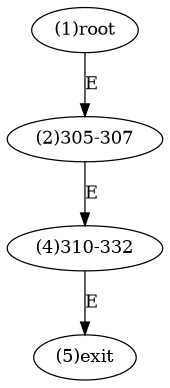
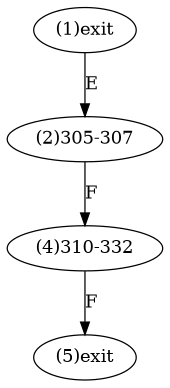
  digraph {
-   n1 [label="(1)root"]
+   n1 [label="(1)exit"]
    n2 [label="(2)305-307"]
    n3 [label="(4)310-332"]
    n4 [label="(5)exit"]
    n1 -> n2 [label=E]
-   n2 -> n3 [label=E]
-   n3 -> n4 [label=E]
+   n2 -> n3 [label=F]
+   n3 -> n4 [label=F]
  }
